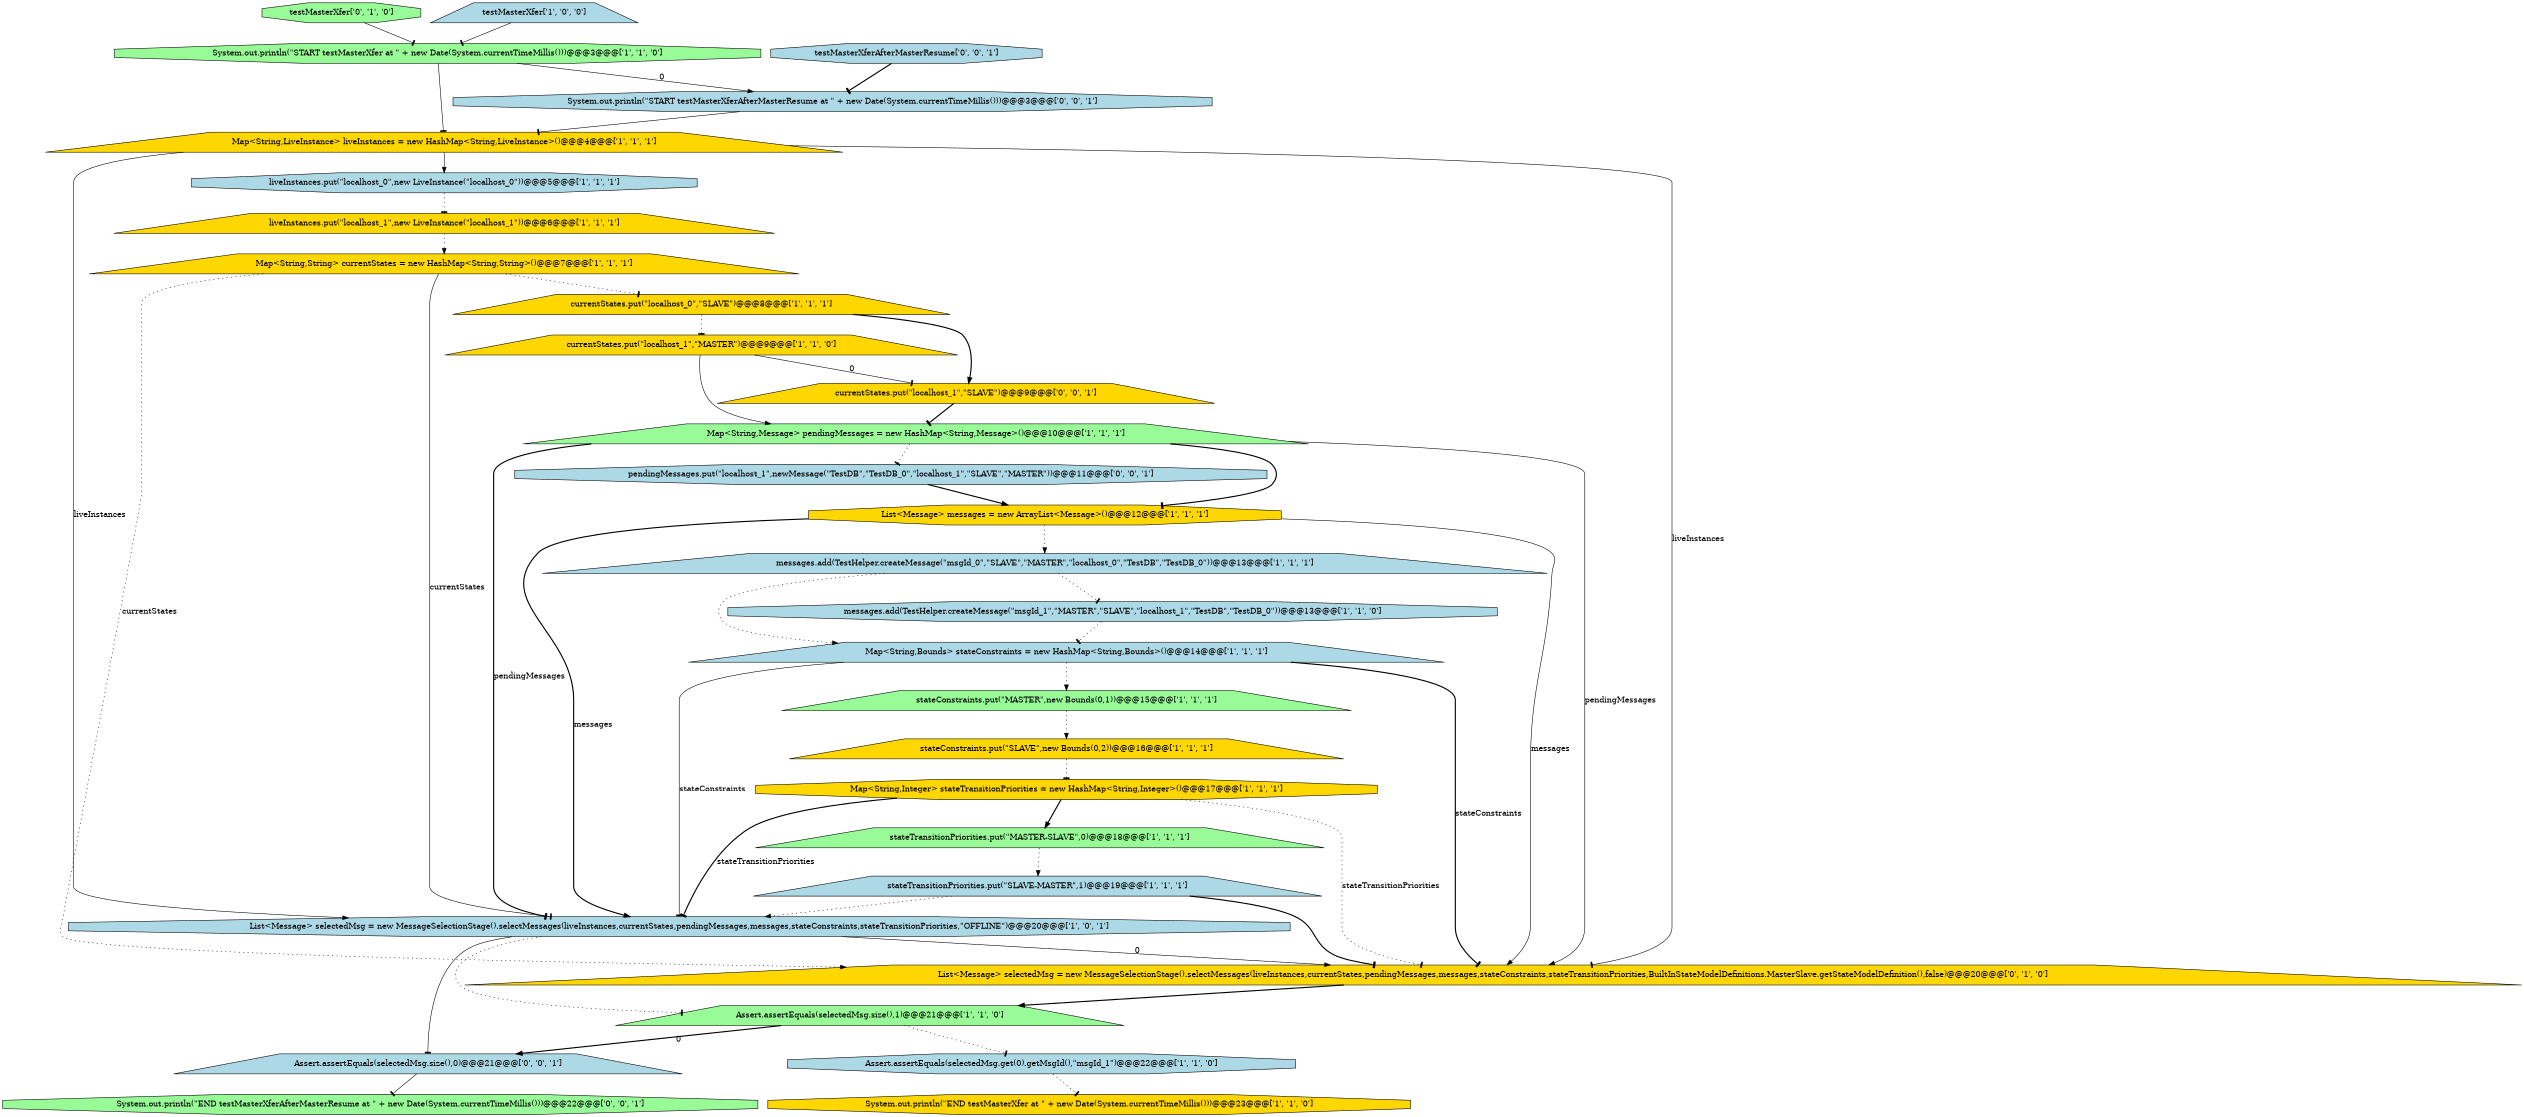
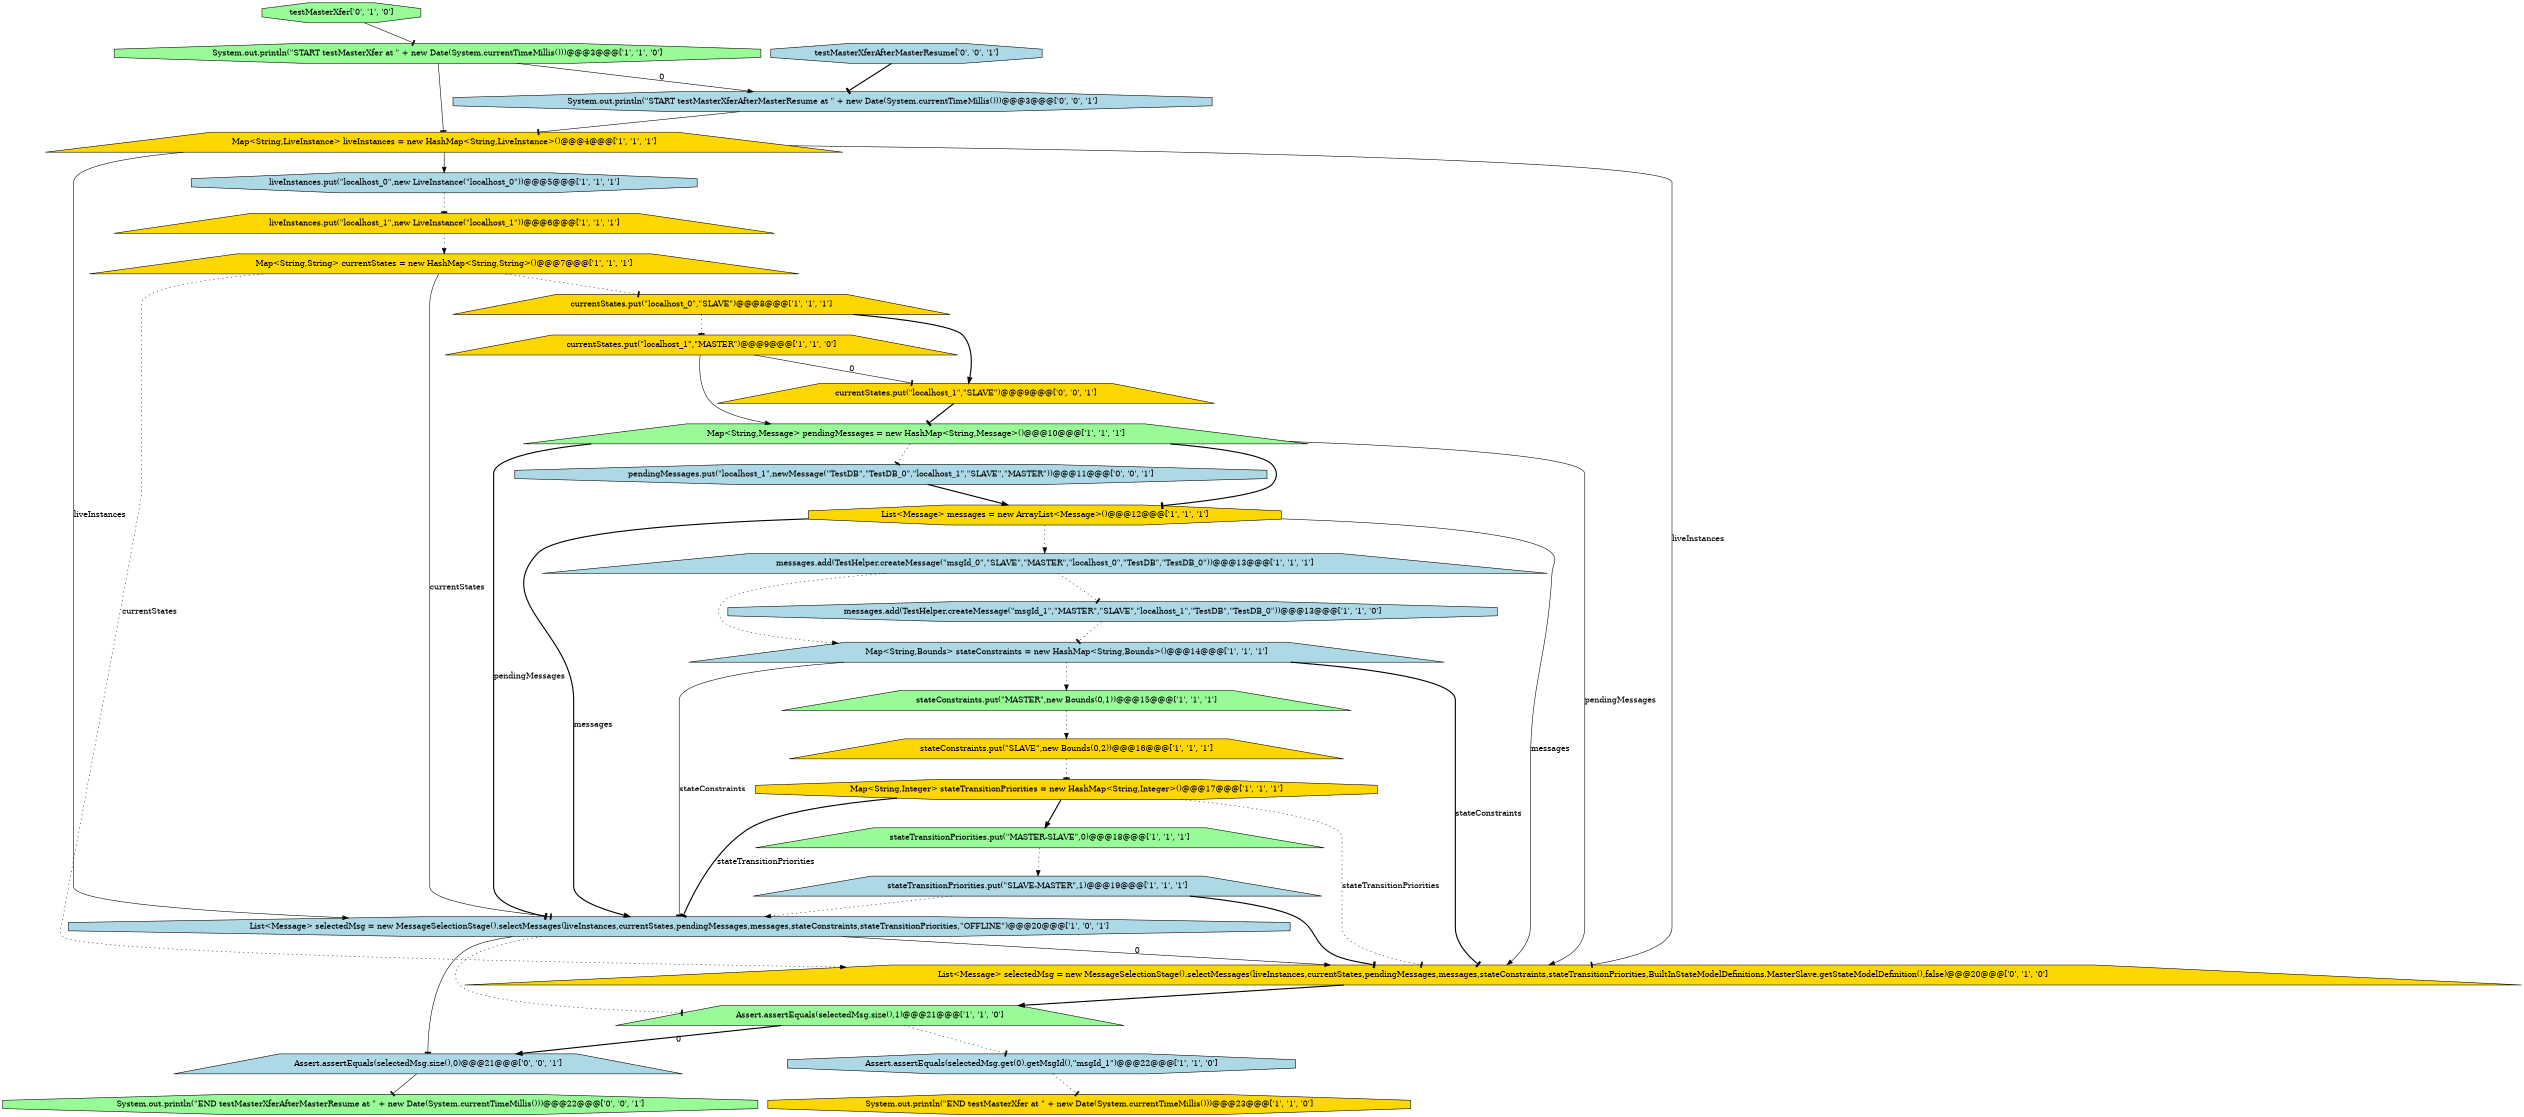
  digraph {
    node [fillcolor=lightblue shape=trapezium style=filled]
    edge [style=dotted arrowhead=tee]
    n1 [fillcolor=gold label="currentStates.put(\"localhost_0\",\"SLAVE\")@@@8@@@['1', '1', '1']"]
    n2 [fillcolor=gold label="currentStates.put(\"localhost_1\",\"SLAVE\")@@@9@@@['0', '0', '1']"]
    n3 [fillcolor=gold label="currentStates.put(\"localhost_1\",\"MASTER\")@@@9@@@['1', '1', '0']"]
    n4 [fillcolor=gold label="liveInstances.put(\"localhost_1\",new LiveInstance(\"localhost_1\"))@@@6@@@['1', '1', '1']"]
    n5 [fillcolor=gold label="Map<String,String> currentStates = new HashMap<String,String>()@@@7@@@['1', '1', '1']"]
    n6 [label="Map<String,Bounds> stateConstraints = new HashMap<String,Bounds>()@@@14@@@['1', '1', '1']"]
    n7 [fillcolor=palegreen label="stateConstraints.put(\"MASTER\",new Bounds(0,1))@@@15@@@['1', '1', '1']"]
    n8 [fillcolor=gold label="List<Message> selectedMsg = new MessageSelectionStage().selectMessages(liveInstances,currentStates,pendingMessages,messages,stateConstraints,stateTransitionPriorities,BuiltInStateModelDefinitions.MasterSlave.getStateModelDefinition(),false)@@@20@@@['0', '1', '0']"]
    n9 [label="List<Message> selectedMsg = new MessageSelectionStage().selectMessages(liveInstances,currentStates,pendingMessages,messages,stateConstraints,stateTransitionPriorities,\"OFFLINE\")@@@20@@@['1', '0', '1']" shape=octagon]
    n10 [label="Assert.assertEquals(selectedMsg.size(),0)@@@21@@@['0', '0', '1']"]
    n11 [fillcolor=palegreen label="System.out.println(\"END testMasterXferAfterMasterResume at \" + new Date(System.currentTimeMillis()))@@@22@@@['0', '0', '1']" shape=octagon]
    n12 [label="messages.add(TestHelper.createMessage(\"msgId_0\",\"SLAVE\",\"MASTER\",\"localhost_0\",\"TestDB\",\"TestDB_0\"))@@@13@@@['1', '1', '1']"]
    n13 [label="messages.add(TestHelper.createMessage(\"msgId_1\",\"MASTER\",\"SLAVE\",\"localhost_1\",\"TestDB\",\"TestDB_0\"))@@@13@@@['1', '1', '0']" shape=octagon]
    n14 [fillcolor=palegreen label="testMasterXfer['0', '1', '0']" shape=octagon]
    n15 [fillcolor=palegreen label="System.out.println(\"START testMasterXfer at \" + new Date(System.currentTimeMillis()))@@@3@@@['1', '1', '0']" shape=octagon]
    n16 [label="System.out.println(\"START testMasterXferAfterMasterResume at \" + new Date(System.currentTimeMillis()))@@@3@@@['0', '0', '1']" shape=octagon]
    n17 [fillcolor=gold label="Map<String,LiveInstance> liveInstances = new HashMap<String,LiveInstance>()@@@4@@@['1', '1', '1']"]
    n18 [fillcolor=palegreen label="Map<String,Message> pendingMessages = new HashMap<String,Message>()@@@10@@@['1', '1', '1']"]
    n19 [label="testMasterXferAfterMasterResume['0', '0', '1']" shape=octagon]
    n20 [label="pendingMessages.put(\"localhost_1\",newMessage(\"TestDB\",\"TestDB_0\",\"localhost_1\",\"SLAVE\",\"MASTER\"))@@@11@@@['0', '0', '1']" shape=octagon]
    n21 [fillcolor=gold label="List<Message> messages = new ArrayList<Message>()@@@12@@@['1', '1', '1']" shape=octagon]
    n22 [fillcolor=palegreen label="Assert.assertEquals(selectedMsg.size(),1)@@@21@@@['1', '1', '0']"]
    n23 [label="Assert.assertEquals(selectedMsg.get(0).getMsgId(),\"msgId_1\")@@@22@@@['1', '1', '0']" shape=octagon]
    n24 [fillcolor=gold label="stateConstraints.put(\"SLAVE\",new Bounds(0,2))@@@16@@@['1', '1', '1']"]
    n25 [fillcolor=gold label="Map<String,Integer> stateTransitionPriorities = new HashMap<String,Integer>()@@@17@@@['1', '1', '1']" shape=octagon]
    n26 [label="liveInstances.put(\"localhost_0\",new LiveInstance(\"localhost_0\"))@@@5@@@['1', '1', '1']" shape=octagon]
-   n27 [label="testMasterXfer['1', '0', '0']"]
    n28 [label="stateTransitionPriorities.put(\"SLAVE-MASTER\",1)@@@19@@@['1', '1', '1']"]
    n29 [fillcolor=palegreen label="stateTransitionPriorities.put(\"MASTER-SLAVE\",0)@@@18@@@['1', '1', '1']"]
    n30 [fillcolor=gold label="System.out.println(\"END testMasterXfer at \" + new Date(System.currentTimeMillis()))@@@23@@@['1', '1', '0']" shape=octagon]
    n1 -> n2 [style=bold arrowhead=normal]
    n1 -> n3
    n2 -> n18 [style=bold]
    n3 -> n2 [label=0 style=solid]
    n3 -> n18 [style=solid arrowhead=normal]
    n4 -> n5 [arrowhead=normal]
    n5 -> n1
    n5 -> n8 [label=currentStates arrowhead=normal]
    n5 -> n9 [label=currentStates style=solid]
    n6 -> n7 [arrowhead=normal]
    n6 -> n8 [label=stateConstraints style=bold]
    n6 -> n9 [label=stateConstraints style=solid]
    n7 -> n24 [arrowhead=normal]
    n8 -> n22 [style=bold arrowhead=normal]
    n9 -> n8 [label=0 style=solid arrowhead=normal]
    n9 -> n10 [style=solid]
    n9 -> n22
    n10 -> n11 [style=solid]
    n12 -> n6 [arrowhead=normal]
    n12 -> n13
    n13 -> n6
    n14 -> n15 [style=solid]
    n15 -> n16 [label=0 style=solid arrowhead=normal]
    n15 -> n17 [style=solid]
    n16 -> n17 [style=solid]
    n17 -> n8 [label=liveInstances style=solid]
    n17 -> n9 [label=liveInstances style=solid arrowhead=normal]
    n17 -> n26 [style=solid arrowhead=normal]
    n18 -> n8 [label=pendingMessages style=solid arrowhead=normal]
    n18 -> n9 [label=pendingMessages style=bold]
    n18 -> n20
    n18 -> n21 [style=bold]
    n19 -> n16 [style=bold]
    n20 -> n21 [style=bold arrowhead=normal]
    n21 -> n8 [label=messages style=solid arrowhead=normal]
    n21 -> n9 [label=messages style=bold arrowhead=normal]
    n21 -> n12 [arrowhead=normal]
    n22 -> n10 [label=0 style=bold arrowhead=normal]
    n22 -> n23
    n23 -> n30
    n24 -> n25
    n25 -> n8 [label=stateTransitionPriorities]
    n25 -> n9 [label=stateTransitionPriorities style=bold]
    n25 -> n29 [style=bold arrowhead=normal]
    n26 -> n4
-   n27 -> n15 [style=solid]
    n28 -> n8 [style=bold]
    n28 -> n9 [arrowhead=normal]
    n29 -> n28 [arrowhead=normal]
  }
